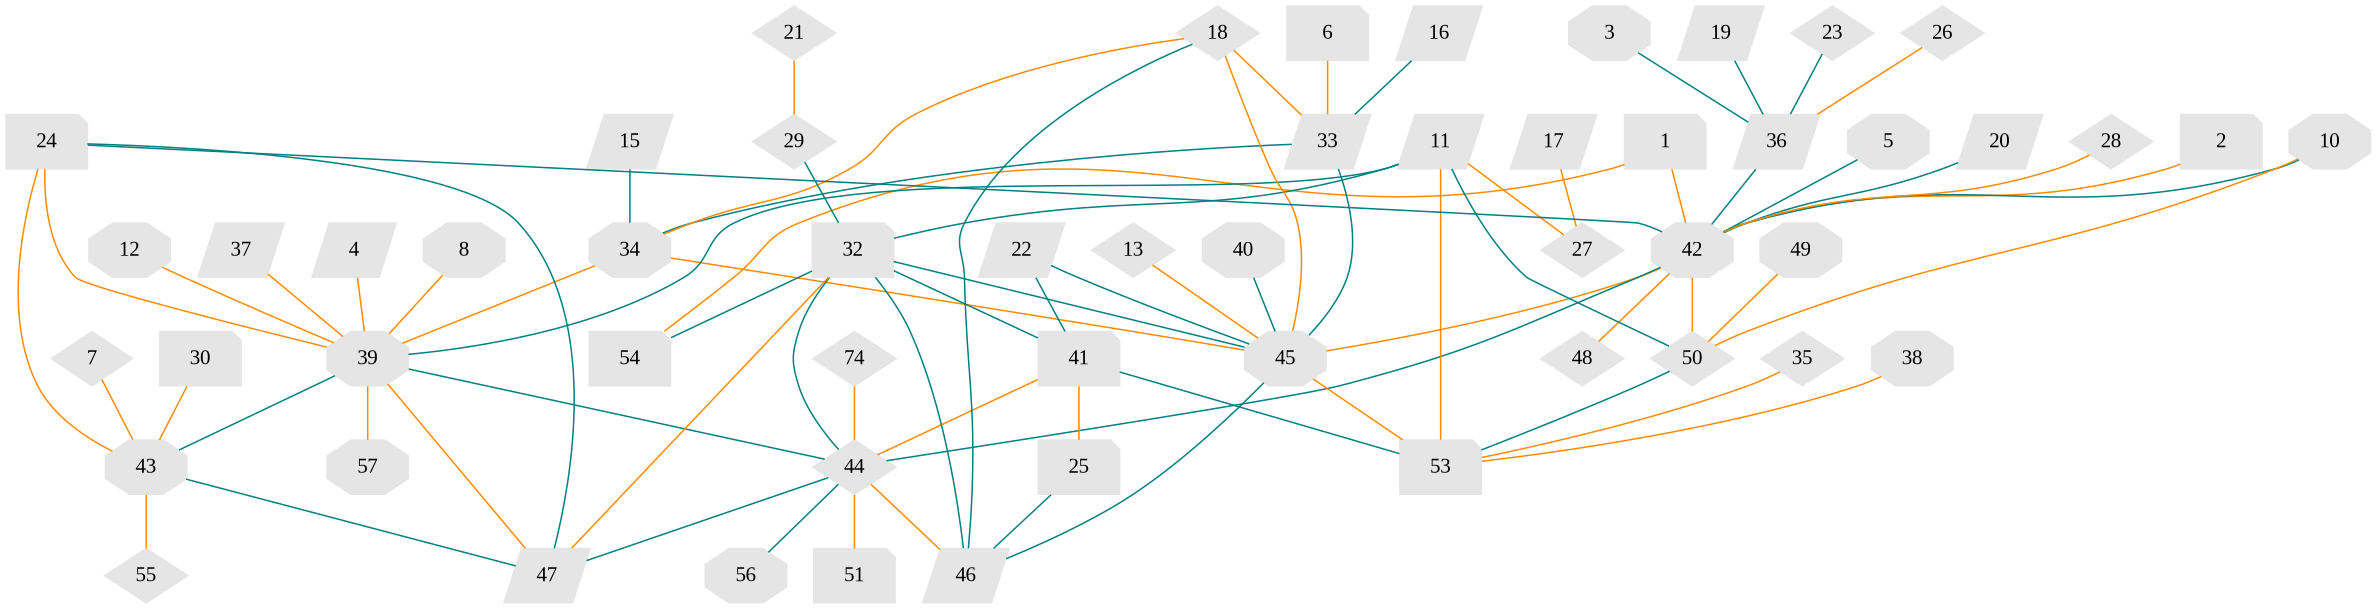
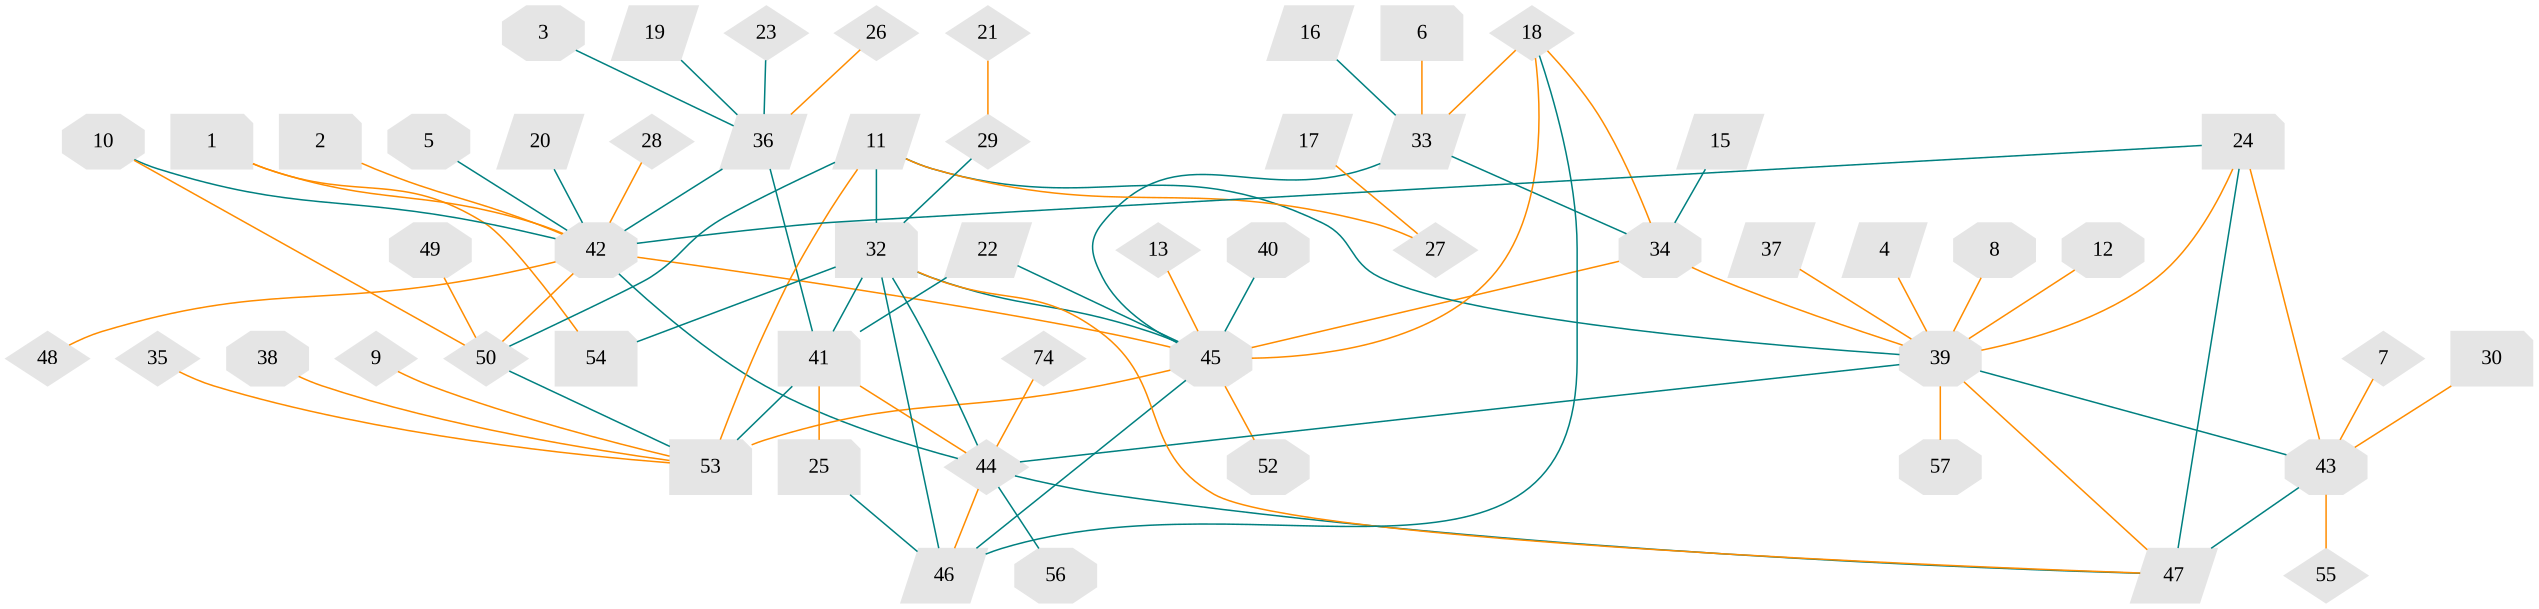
  graph {
    fontname="Liberation Serif"
    node [color=gray90 fontname="Liberation Serif" shape=octagon style=filled]
    edge [color=darkorange fontname="Liberation Serif" weight=1.0]
    1 [shape=note]
    42
    54 [shape=note]
    50 [shape=diamond]
    45
    44 [shape=diamond]
    48 [shape=diamond]
    2 [shape=note]
    36 [shape=parallelogram]
    3
    41 [shape=note]
    4 [shape=parallelogram]
    39
    43
    47 [shape=parallelogram]
    57
    5
    6 [shape=note]
    33 [shape=parallelogram]
    34
    7 [shape=diamond]
    55 [shape=diamond]
    8
+   9 [shape=diamond]
    53 [shape=note]
    10
    11 [shape=parallelogram]
    27 [shape=diamond]
    32 [shape=note]
    46 [shape=parallelogram]
    12
    13 [shape=diamond]
+   52
    n34 [label=74 shape=diamond]
-   51 [shape=note]
    56
    15 [shape=parallelogram]
    16 [shape=parallelogram]
    17 [shape=parallelogram]
    18 [shape=diamond]
    19 [shape=parallelogram]
    20 [shape=parallelogram]
    21 [shape=diamond]
    29 [shape=diamond]
    22 [shape=parallelogram]
    25 [shape=note]
    23 [shape=diamond]
    24 [shape=note]
    26 [shape=diamond]
    28 [shape=diamond]
    30 [shape=note]
    35 [shape=diamond]
    37 [shape=parallelogram]
    38
    40
    49
    1 -- 42
    1 -- 54
    42 -- 50
    42 -- 45
    42 -- 44 [color=teal weight=3.0]
    42 -- 48
    50 -- 53 [color=teal]
    45 -- 53 [weight=2.0]
    45 -- 46 [color=teal]
+   45 -- 52
    44 -- 47 [color=teal]
    44 -- 46 [weight=2.0]
-   44 -- 51
    44 -- 56 [color=teal]
    2 -- 42
    36 -- 42 [color=teal weight=3.0]
+   36 -- 41 [color=teal]
    3 -- 36 [color=teal]
    41 -- 44
    41 -- 53 [color=teal]
    41 -- 25 [weight=2.0]
    4 -- 39
    39 -- 44 [color=teal weight=2.0]
    39 -- 43 [color=teal]
    39 -- 47
    39 -- 57
    43 -- 47 [color=teal]
    43 -- 55
    5 -- 42 [color=teal]
    6 -- 33
    33 -- 45 [color=teal weight=2.0]
    33 -- 34 [color=teal]
    34 -- 45 [weight=2.0]
    34 -- 39
    7 -- 43
    8 -- 39
+   9 -- 53
    10 -- 42 [color=teal]
    10 -- 50
    11 -- 50 [color=teal weight=3.0]
    11 -- 39 [color=teal]
    11 -- 53 [weight=3.0]
    11 -- 27
    11 -- 32 [color=teal weight=2.0]
    32 -- 54 [color=teal]
    32 -- 45 [color=teal]
    32 -- 44 [color=teal]
    32 -- 41 [color=teal]
    32 -- 47
    32 -- 46 [color=teal weight=2.0]
    12 -- 39
    13 -- 45
    n34 -- 44
    15 -- 34 [color=teal]
    16 -- 33 [color=teal]
    17 -- 27
    18 -- 45 [weight=2.0]
    18 -- 33
    18 -- 34
    18 -- 46 [color=teal]
    19 -- 36 [color=teal]
    20 -- 42 [color=teal]
    21 -- 29
    29 -- 32 [color=teal]
    22 -- 45 [color=teal]
    22 -- 41 [color=teal]
    25 -- 46 [color=teal]
    23 -- 36 [color=teal]
    24 -- 42 [color=teal]
    24 -- 39 [weight=2.0]
    24 -- 43 [weight=2.0]
    24 -- 47 [color=teal weight=2.0]
    26 -- 36
    28 -- 42
    30 -- 43
    35 -- 53
    37 -- 39
    38 -- 53
    40 -- 45 [color=teal]
    49 -- 50
  }
